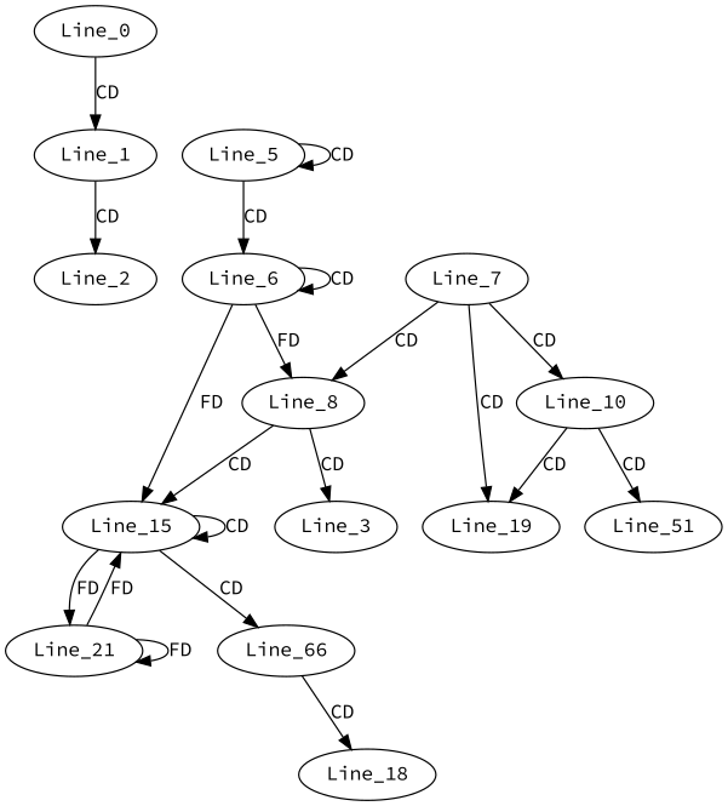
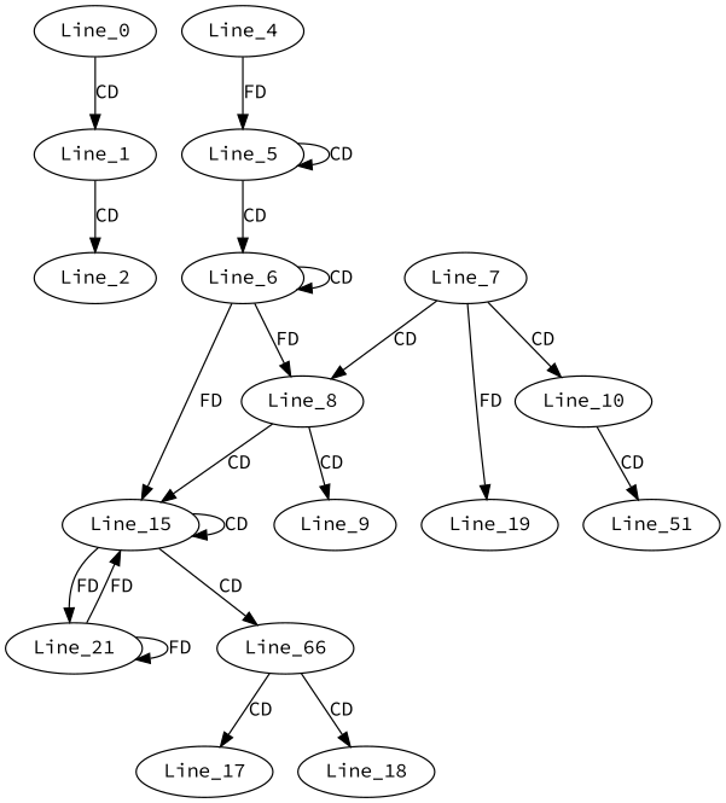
  digraph {
    fontname="Source Code Pro"
    node [fontname="Source Code Pro"]
    edge [fontname="Source Code Pro"]
    Line_0
    Line_1
    Line_2
    Line_5
    Line_6
    Line_8
    Line_15
-   Line_9 [label=Line_3]
+   Line_4
+   Line_9
    n10 [label=Line_19]
    Line_10
    n12 [label=Line_51]
    Line_21
    n14 [label=Line_66]
    Line_7
+   Line_17
    Line_18
    Line_0 -> Line_1 [label=CD]
    Line_1 -> Line_2 [label=CD]
    Line_5 -> Line_5 [label=CD]
    Line_5 -> Line_6 [label=CD]
    Line_6 -> Line_6 [label=CD]
    Line_6 -> Line_8 [label=FD]
    Line_6 -> Line_15 [label=FD]
    Line_8 -> Line_15 [label=CD]
    Line_8 -> Line_9 [label=CD]
    Line_15 -> Line_15 [label=CD]
    Line_15 -> Line_21 [label=FD]
    Line_15 -> n14 [label=CD]
-   Line_10 -> n10 [label=CD]
+   Line_4 -> Line_5 [label=FD]
    Line_10 -> n12 [label=CD]
    Line_21 -> Line_15 [label=FD]
    Line_21 -> Line_21 [label=FD]
+   n14 -> Line_17 [label=CD]
    n14 -> Line_18 [label=CD]
    Line_7 -> Line_8 [label=CD]
-   Line_7 -> n10 [label=CD]
+   Line_7 -> n10 [label=FD]
    Line_7 -> Line_10 [label=CD]
  }
